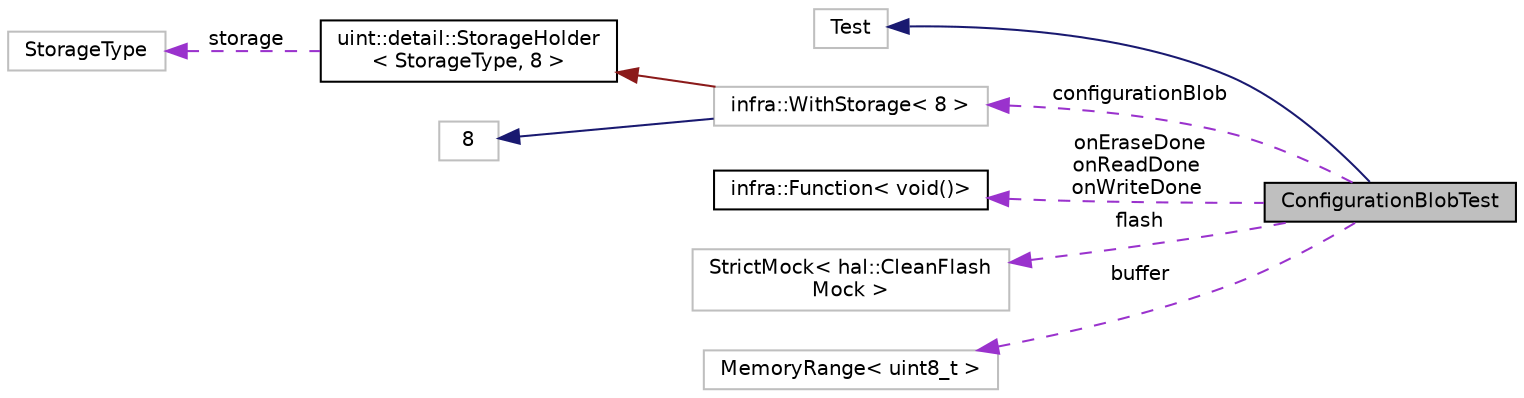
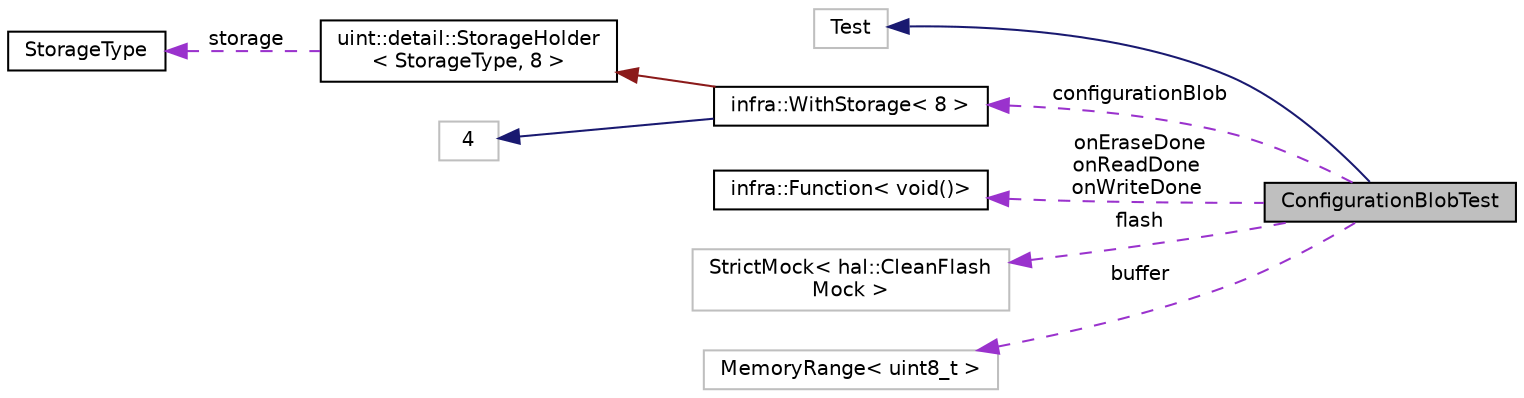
  digraph {
    rankdir=LR
    node [color=grey75 fillcolor=white fontname=Helvetica fontsize=10 shape=record style=filled]
    edge [color=darkorchid3 dir=back fontname=Helvetica fontsize=10 labelfontname=Helvetica labelfontsize=10 style=dashed]
    n1 [color=black fillcolor=grey75 fontcolor=black height=0.2 label=ConfigurationBlobTest width=0.4]
    n2 [height=0.2 label=Test width=0.4]
-   n3 [height=0.2 label="infra::WithStorage\< 8 \>" width=0.4]
+   n3 [color=black height=0.2 label="infra::WithStorage\< 8 \>" width=0.4]
    n4 [color=black height=0.2 label="uint::detail::StorageHolder\l\< StorageType, 8 \>" width=0.4]
-   n5 [height=0.2 label=StorageType width=0.4]
-   n6 [height=0.2 label=8 width=0.4]
+   n5 [color=black height=0.2 label=StorageType width=0.4]
+   n6 [height=0.2 label=4 width=0.4]
    n7 [color=black height=0.2 label="infra::Function\< void()\>" width=0.4]
    n8 [height=0.2 label="StrictMock\< hal::CleanFlash\lMock \>" width=0.4]
    n9 [height=0.2 label="MemoryRange\< uint8_t \>" width=0.4]
    n2 -> n1 [color=midnightblue style=solid]
    n3 -> n1 [label=" configurationBlob"]
    n4 -> n3 [color=firebrick4 style=solid]
    n5 -> n4 [label=" storage"]
    n6 -> n3 [color=midnightblue style=solid]
    n7 -> n1 [label=" onEraseDone\nonReadDone\nonWriteDone"]
    n8 -> n1 [label=" flash"]
    n9 -> n1 [label=" buffer"]
  }
